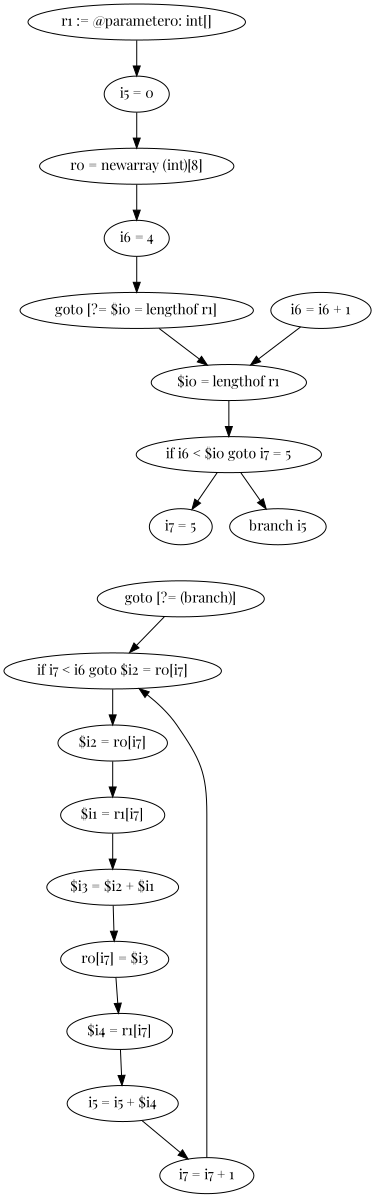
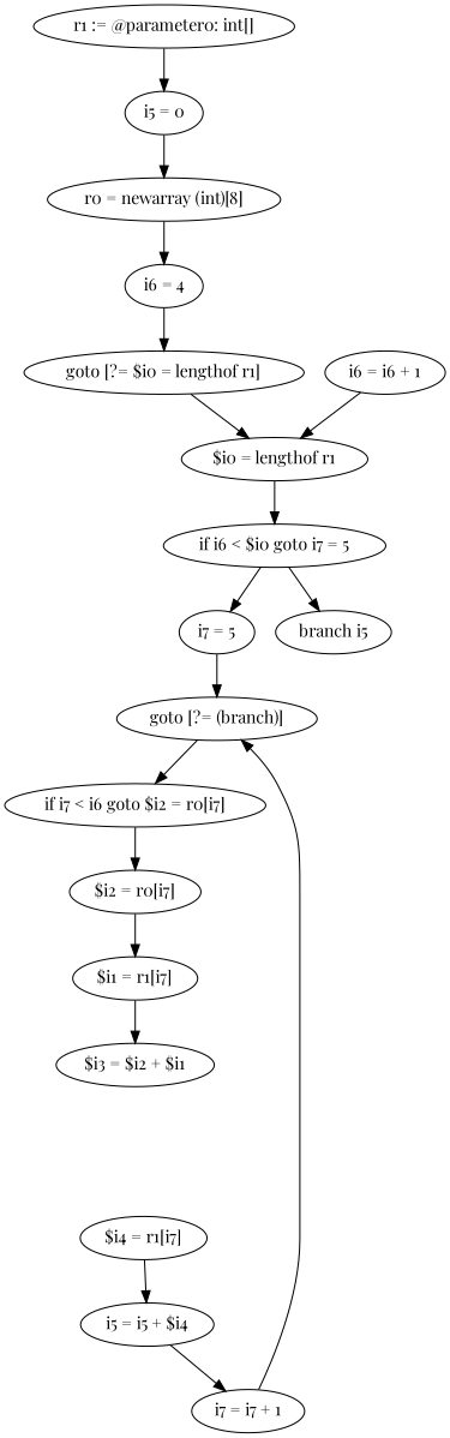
  digraph {
    fontname="Playfair Display"
    node [fontname="Playfair Display"]
    edge [fontname="Playfair Display"]
    "r1 := @parameter0: int[]"
    "i5 = 0"
    "r0 = newarray (int)[8]"
    n4 [label="i6 = 4"]
    "goto [?= $i0 = lengthof r1]"
    "$i0 = lengthof r1"
    "if i6 < $i0 goto i7 = 5"
    "i7 = 5"
    "goto [?= (branch)]"
    "if i7 < i6 goto $i2 = r0[i7]"
    "$i2 = r0[i7]"
    "$i1 = r1[i7]"
    "$i3 = $i2 + $i1"
-   "r0[i7] = $i3"
    "$i4 = r1[i7]"
    "i5 = i5 + $i4"
    "i7 = i7 + 1"
    "i6 = i6 + 1"
    n19 [label="branch i5"]
    "r1 := @parameter0: int[]" -> "i5 = 0"
    "i5 = 0" -> "r0 = newarray (int)[8]"
    "r0 = newarray (int)[8]" -> n4
    n4 -> "goto [?= $i0 = lengthof r1]"
    "goto [?= $i0 = lengthof r1]" -> "$i0 = lengthof r1"
    "$i0 = lengthof r1" -> "if i6 < $i0 goto i7 = 5"
    "if i6 < $i0 goto i7 = 5" -> "i7 = 5"
    "if i6 < $i0 goto i7 = 5" -> n19
+   "i7 = 5" -> "goto [?= (branch)]"
    "goto [?= (branch)]" -> "if i7 < i6 goto $i2 = r0[i7]"
    "if i7 < i6 goto $i2 = r0[i7]" -> "$i2 = r0[i7]"
    "$i2 = r0[i7]" -> "$i1 = r1[i7]"
    "$i1 = r1[i7]" -> "$i3 = $i2 + $i1"
-   "$i3 = $i2 + $i1" -> "r0[i7] = $i3"
-   "r0[i7] = $i3" -> "$i4 = r1[i7]"
    "$i4 = r1[i7]" -> "i5 = i5 + $i4"
    "i5 = i5 + $i4" -> "i7 = i7 + 1"
-   "i7 = i7 + 1" -> "if i7 < i6 goto $i2 = r0[i7]"
+   "i7 = i7 + 1" -> "goto [?= (branch)]"
    "i6 = i6 + 1" -> "$i0 = lengthof r1"
  }
